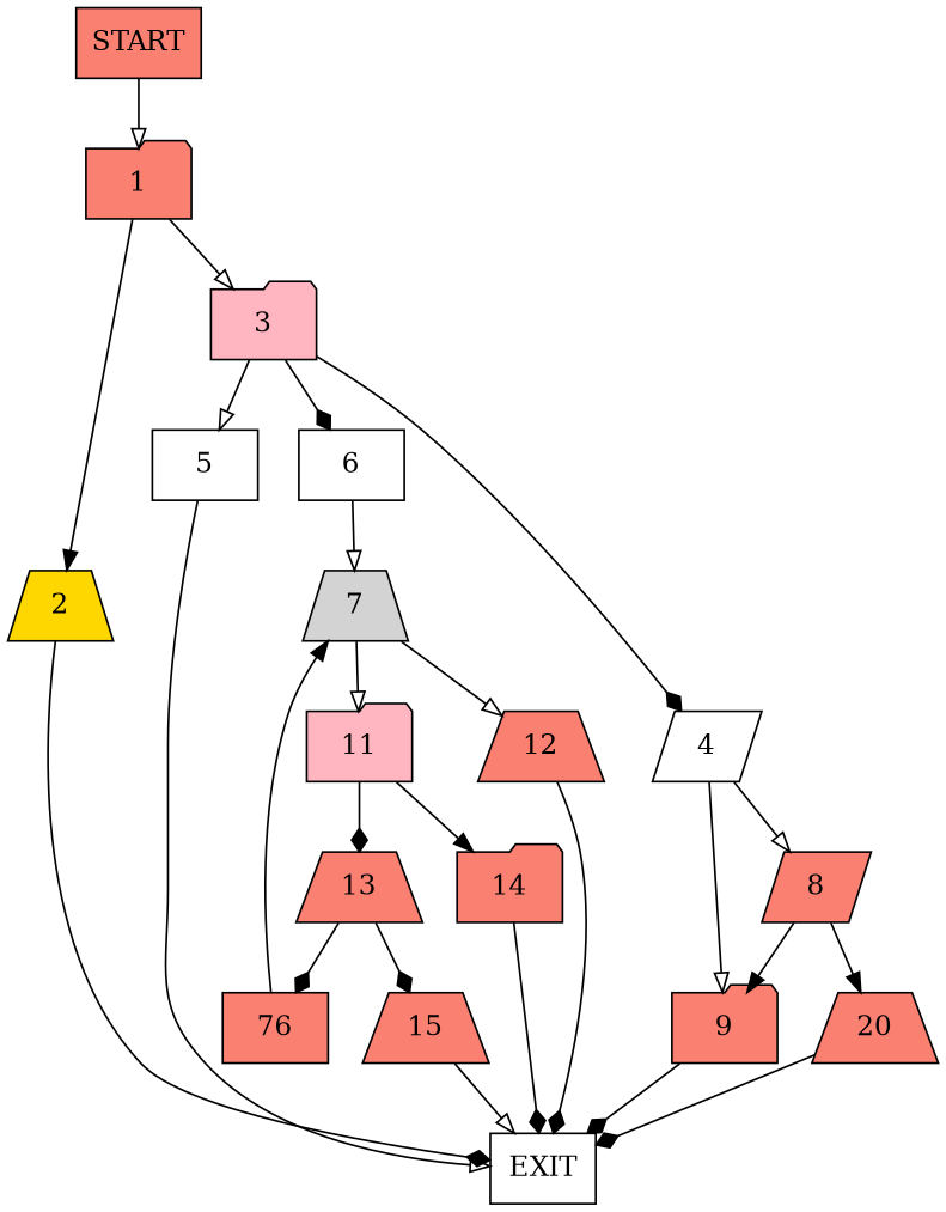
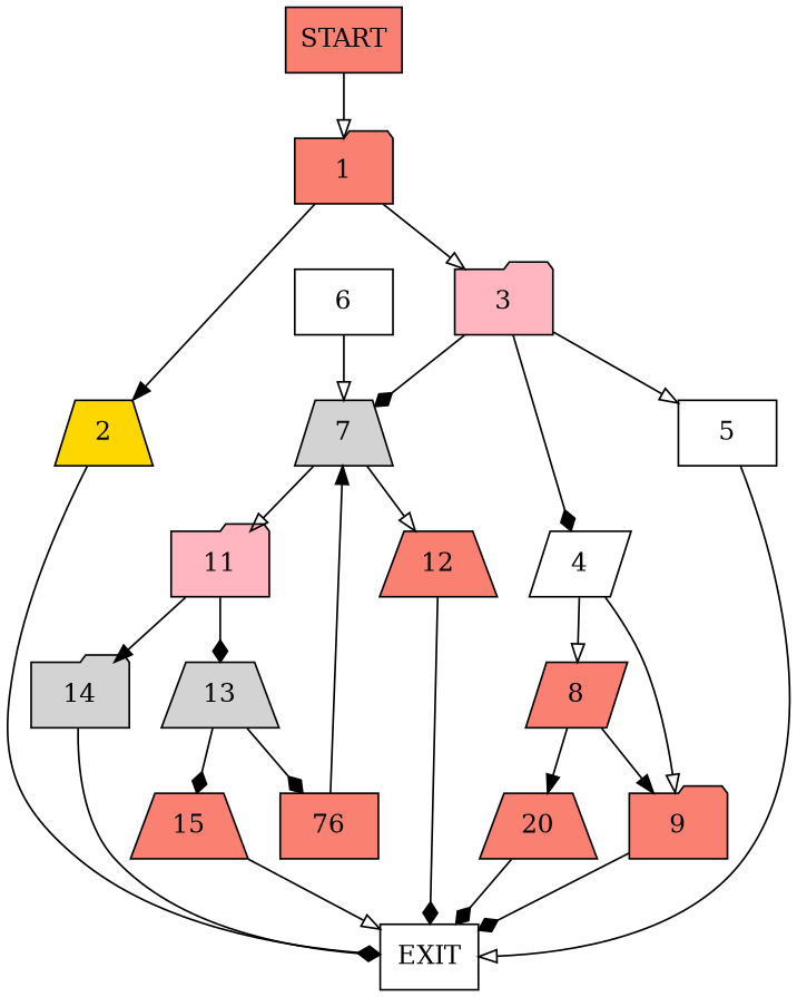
  digraph {
    node [fillcolor=salmon shape=trapezium style=filled]
    edge [arrowhead=onormal]
    n1 [label=START shape=box]
    1 [shape=folder]
    2 [fillcolor=gold]
    3 [fillcolor=lightpink shape=folder]
    n5 [fillcolor=white label=EXIT shape=box]
    4 [fillcolor=white shape=parallelogram]
    5 [fillcolor=white shape=box]
    6 [fillcolor=white shape=box]
    8 [shape=parallelogram]
    9 [shape=folder]
    7 [fillcolor=lightgrey]
    n12 [label=20]
    11 [fillcolor=lightpink shape=folder]
    12
-   13
-   14 [shape=folder]
+   13 [fillcolor=lightgrey]
+   14 [fillcolor=lightgrey shape=folder]
    15
    n18 [label=76 shape=box]
    n1 -> 1
    1 -> 2 [arrowhead=normal]
    1 -> 3
    2 -> n5 [arrowhead=diamond]
    3 -> 4 [arrowhead=diamond]
    3 -> 5
-   3 -> 6 [arrowhead=diamond]
+   3 -> 7 [arrowhead=diamond]
    4 -> 8
    4 -> 9
    5 -> n5
    6 -> 7
    8 -> 9 [arrowhead=normal]
    8 -> n12 [arrowhead=normal]
    9 -> n5 [arrowhead=diamond]
    7 -> 11
    7 -> 12
    n12 -> n5 [arrowhead=diamond]
    11 -> 13 [arrowhead=diamond]
    11 -> 14 [arrowhead=normal]
    12 -> n5 [arrowhead=diamond]
    13 -> 15 [arrowhead=diamond]
    13 -> n18 [arrowhead=diamond]
    14 -> n5 [arrowhead=diamond]
    15 -> n5
    n18 -> 7 [arrowhead=normal]
  }
